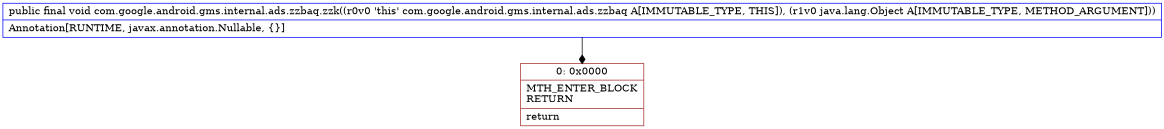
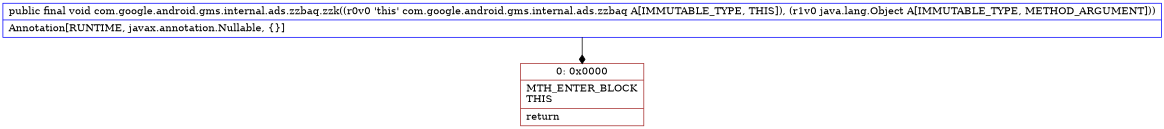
  digraph {
    node [shape=record]
-   n1 [label="{0\:\ 0x0000|MTH_ENTER_BLOCK\lRETURN\l|return\l}" color=brown]
+   n1 [label="{0\:\ 0x0000|MTH_ENTER_BLOCK\lTHIS\l|return\l}" color=brown]
    n2 [label="{public final void com.google.android.gms.internal.ads.zzbaq.zzk((r0v0 'this' com.google.android.gms.internal.ads.zzbaq A[IMMUTABLE_TYPE, THIS]), (r1v0 java.lang.Object A[IMMUTABLE_TYPE, METHOD_ARGUMENT]))  | Annotation[RUNTIME, javax.annotation.Nullable, \{\}]\l}" color=blue]
    n2 -> n1 [arrowhead=diamond]
  }
